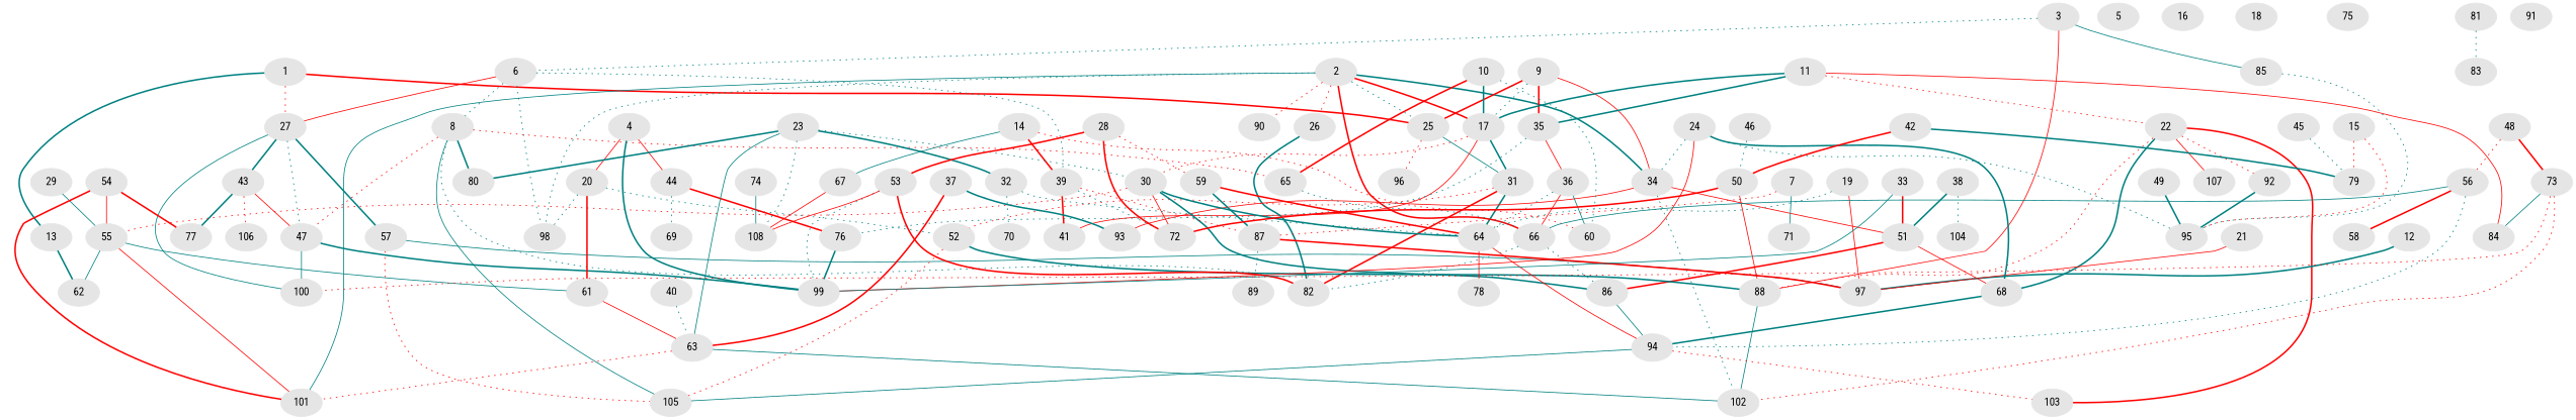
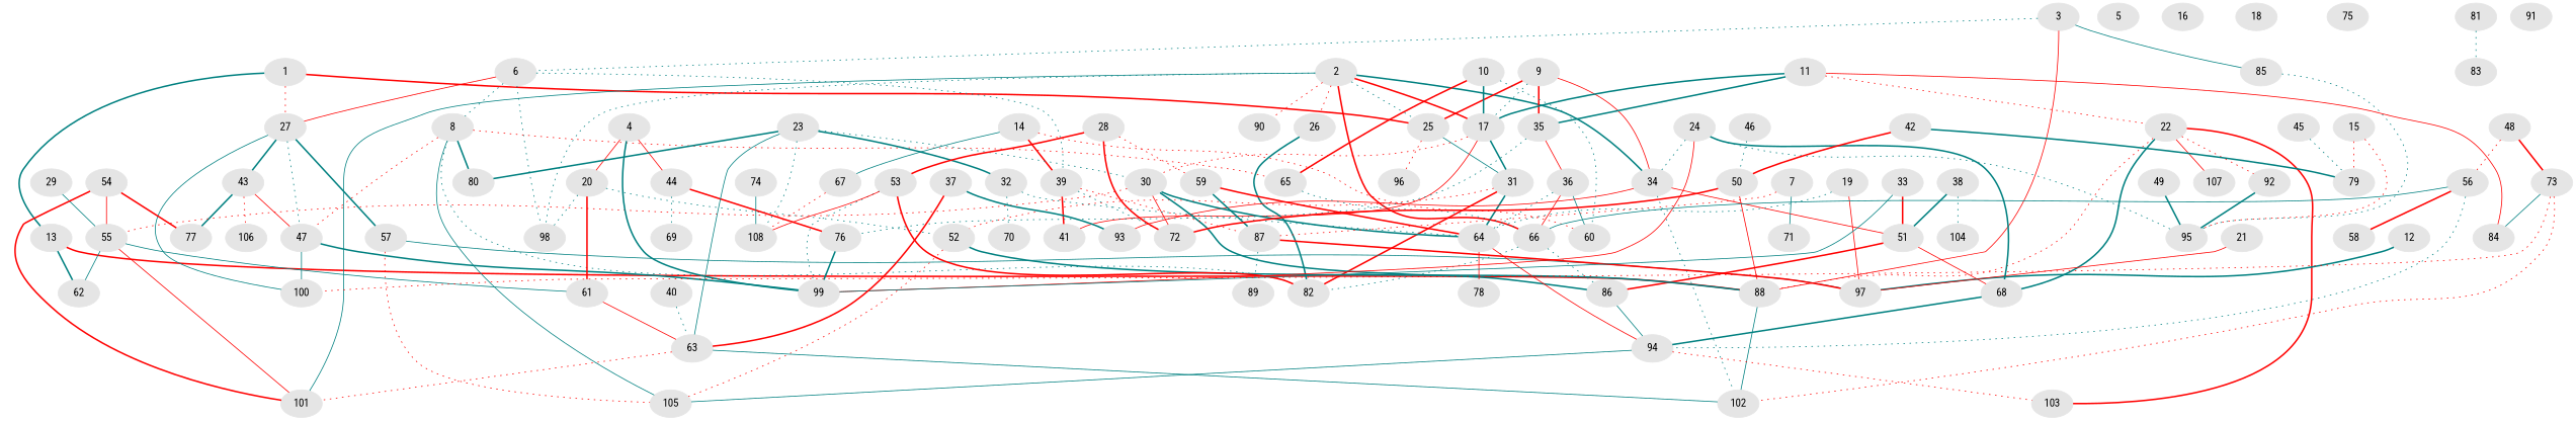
  graph {
    fontname="Roboto Condensed"
    node [color=gray90 fontname="Roboto Condensed" style=filled]
    edge [color=teal fontname="Roboto Condensed" style=dotted]
    1
    13
    25
    27
    88
    62
    31
    96
    47
    43
    57
    100
    2
    17
    26
    34
    66
    90
    98
    101
    30
    41
    82
    51
    93
    102
    86
    3
    6
    85
    8
    39
    95
    4
    20
    44
    99
    52
    61
    76
    69
    5
    65
    80
    105
    87
    72
    7
    71
    97
    89
    9
    35
    36
    10
    60
    11
    22
    84
    68
    92
    103
    107
    12
    14
    67
    108
    15
    79
    16
    64
    55
    18
    19
    94
    78
    63
    21
    23
    32
    70
    24
    77
    106
    28
    53
    59
    29
    33
    37
    38
    104
    40
    42
    50
    45
    46
    48
    56
    73
    58
    49
    54
    74
    75
    81
    83
    91
    1 -- 13 [style=bold]
    1 -- 25 [color=red style=bold]
    1 -- 27 [color=red]
+   13 -- 88 [color=red style=bold]
    13 -- 62 [style=bold]
    25 -- 31 [style=solid]
    25 -- 96 [color=red]
    27 -- 47
    27 -- 43 [style=bold]
    27 -- 57 [style=bold]
    27 -- 100 [style=solid]
    88 -- 102 [style=solid]
    31 -- 82 [color=red style=bold]
    31 -- 52 [color=red]
    31 -- 64 [style=bold]
    47 -- 100 [style=solid]
    47 -- 99 [style=bold]
    43 -- 47 [color=red style=solid]
    43 -- 77 [style=bold]
    43 -- 106 [color=red]
    57 -- 105 [color=red]
    57 -- 97 [style=solid]
    2 -- 25
    2 -- 17 [color=red style=bold]
    2 -- 26 [color=red]
    2 -- 34 [style=bold]
    2 -- 66 [color=red style=bold]
    2 -- 90 [color=red]
    2 -- 98
    2 -- 101 [style=solid]
    17 -- 31 [style=bold]
    17 -- 30 [color=red]
    17 -- 41 [color=red style=solid]
    26 -- 82 [style=bold]
    34 -- 51 [color=red style=solid]
    34 -- 93 [color=red style=solid]
    34 -- 102
    66 -- 82
    66 -- 86
    30 -- 86 [style=bold]
    30 -- 72 [color=red style=solid]
    30 -- 64 [style=bold]
    30 -- 55 [color=red]
    51 -- 86 [color=red style=bold]
    51 -- 68 [color=red style=solid]
    86 -- 94 [style=solid]
    3 -- 88 [color=red style=solid]
    3 -- 6
    3 -- 85 [style=solid]
    6 -- 27 [color=red style=solid]
    6 -- 98
    6 -- 8
    6 -- 39
    85 -- 95
    8 -- 47 [color=red]
    8 -- 82
    8 -- 65 [color=red]
    8 -- 80 [style=bold]
    8 -- 105 [style=solid]
    39 -- 41 [color=red style=bold]
    39 -- 87 [color=red]
    39 -- 72
    4 -- 20 [color=red style=solid]
    4 -- 44 [color=red style=solid]
    4 -- 99 [style=bold]
    20 -- 98
    20 -- 52
    20 -- 61 [color=red style=bold]
    44 -- 76 [color=red style=bold]
    44 -- 69
    52 -- 88 [style=bold]
    52 -- 105 [color=red]
    61 -- 63 [color=red style=solid]
    76 -- 99 [style=bold]
    65 -- 66
    87 -- 97 [color=red style=bold]
    87 -- 89
    7 -- 87 [color=red]
    7 -- 71 [style=solid]
    9 -- 25 [color=red style=bold]
    9 -- 17
    9 -- 34 [color=red style=solid]
    9 -- 35 [color=red style=bold]
    35 -- 76
    35 -- 36 [color=red style=solid]
    36 -- 66 [color=red style=solid]
    36 -- 60 [style=solid]
    36 -- 64
    10 -- 17 [style=bold]
    10 -- 65 [color=red style=bold]
    10 -- 60
    11 -- 17 [style=bold]
    11 -- 35 [style=bold]
    11 -- 22 [color=red]
    11 -- 84 [color=red style=solid]
    22 -- 88 [color=red]
    22 -- 68 [style=bold]
    22 -- 92 [color=red]
    22 -- 103 [color=red style=bold]
    22 -- 107 [color=red style=solid]
    68 -- 94 [style=bold]
    92 -- 95 [style=bold]
    12 -- 97 [style=bold]
    14 -- 39 [color=red style=bold]
    14 -- 60 [color=red]
    14 -- 67 [style=solid]
-   67 -- 108 [color=red style=solid]
+   67 -- 108 [color=red]
    15 -- 95 [color=red]
    15 -- 79 [color=red]
    64 -- 94 [color=red style=solid]
    64 -- 78 [color=red style=solid]
    55 -- 62 [style=solid]
    55 -- 101 [color=red style=solid]
    55 -- 61 [style=solid]
    19 -- 97 [color=red style=solid]
    19 -- 64
    94 -- 105 [style=solid]
    94 -- 103 [color=red]
    63 -- 101 [color=red]
    63 -- 102 [style=solid]
    21 -- 97 [color=red style=solid]
    23 -- 30
    23 -- 80 [style=bold]
    23 -- 108
    23 -- 63 [style=solid]
    23 -- 32 [style=bold]
    32 -- 64
    32 -- 70
    24 -- 34
    24 -- 95
    24 -- 99 [color=red style=solid]
    24 -- 68 [style=bold]
    28 -- 72 [color=red style=bold]
    28 -- 53 [color=red style=bold]
    28 -- 59 [color=red]
    53 -- 82 [color=red style=bold]
    53 -- 99
    53 -- 108 [color=red style=solid]
    59 -- 87 [style=bold]
    59 -- 64 [color=red style=bold]
    29 -- 55 [style=solid]
    33 -- 51 [color=red style=bold]
    33 -- 99 [style=solid]
    37 -- 93 [style=bold]
    37 -- 63 [color=red style=bold]
    38 -- 51 [style=bold]
    38 -- 104
    40 -- 63
    42 -- 79 [style=bold]
    42 -- 50 [color=red style=bold]
    50 -- 88 [color=red style=solid]
    50 -- 72 [color=red style=bold]
    45 -- 79
    46 -- 50
    48 -- 56 [color=red]
    48 -- 73 [color=red style=bold]
    56 -- 66 [style=solid]
    56 -- 94
    56 -- 58 [color=red style=bold]
    73 -- 100 [color=red]
    73 -- 102 [color=red]
    73 -- 84 [style=solid]
    49 -- 95 [style=bold]
    54 -- 101 [color=red style=bold]
    54 -- 55 [color=red style=solid]
    54 -- 77 [color=red style=bold]
    74 -- 108 [style=solid]
    81 -- 83
  }
